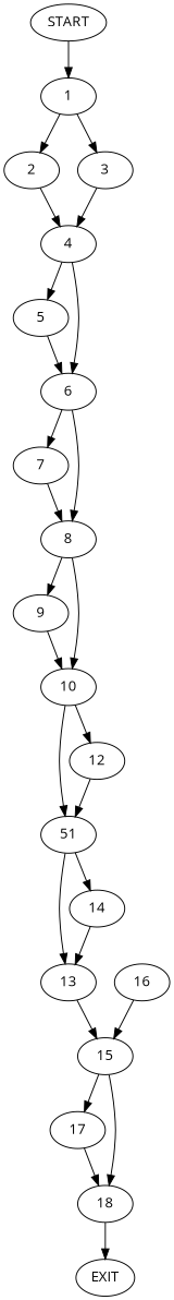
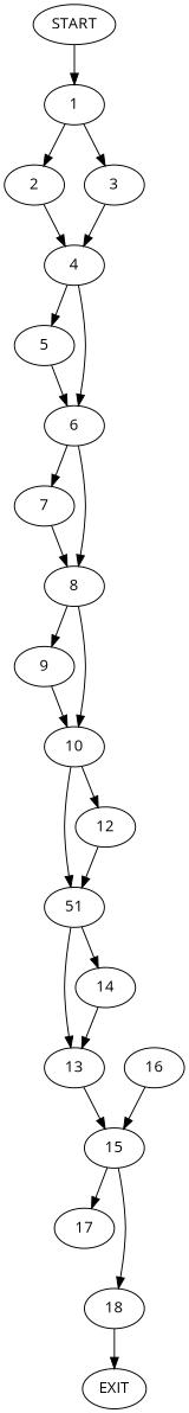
  digraph {
    fontname="Open Sans"
    node [fontname="Open Sans"]
    edge [fontname="Open Sans"]
    n1 [label=START]
    1
    2
    3
    n5 [label=EXIT]
    4
    5
    6
    7
    8
    9
    10
    n13 [label=51]
    12
    13
    14
    15
    17
    18
    16
    n1 -> 1
    1 -> 2
    1 -> 3
    2 -> 4
    3 -> 4
    4 -> 5
    4 -> 6
    5 -> 6
    6 -> 7
    6 -> 8
    7 -> 8
    8 -> 9
    8 -> 10
    9 -> 10
    10 -> n13
    10 -> 12
    n13 -> 13
    n13 -> 14
    12 -> n13
    13 -> 15
    14 -> 13
    15 -> 17
    15 -> 18
-   17 -> 18
    18 -> n5
    16 -> 15
  }
